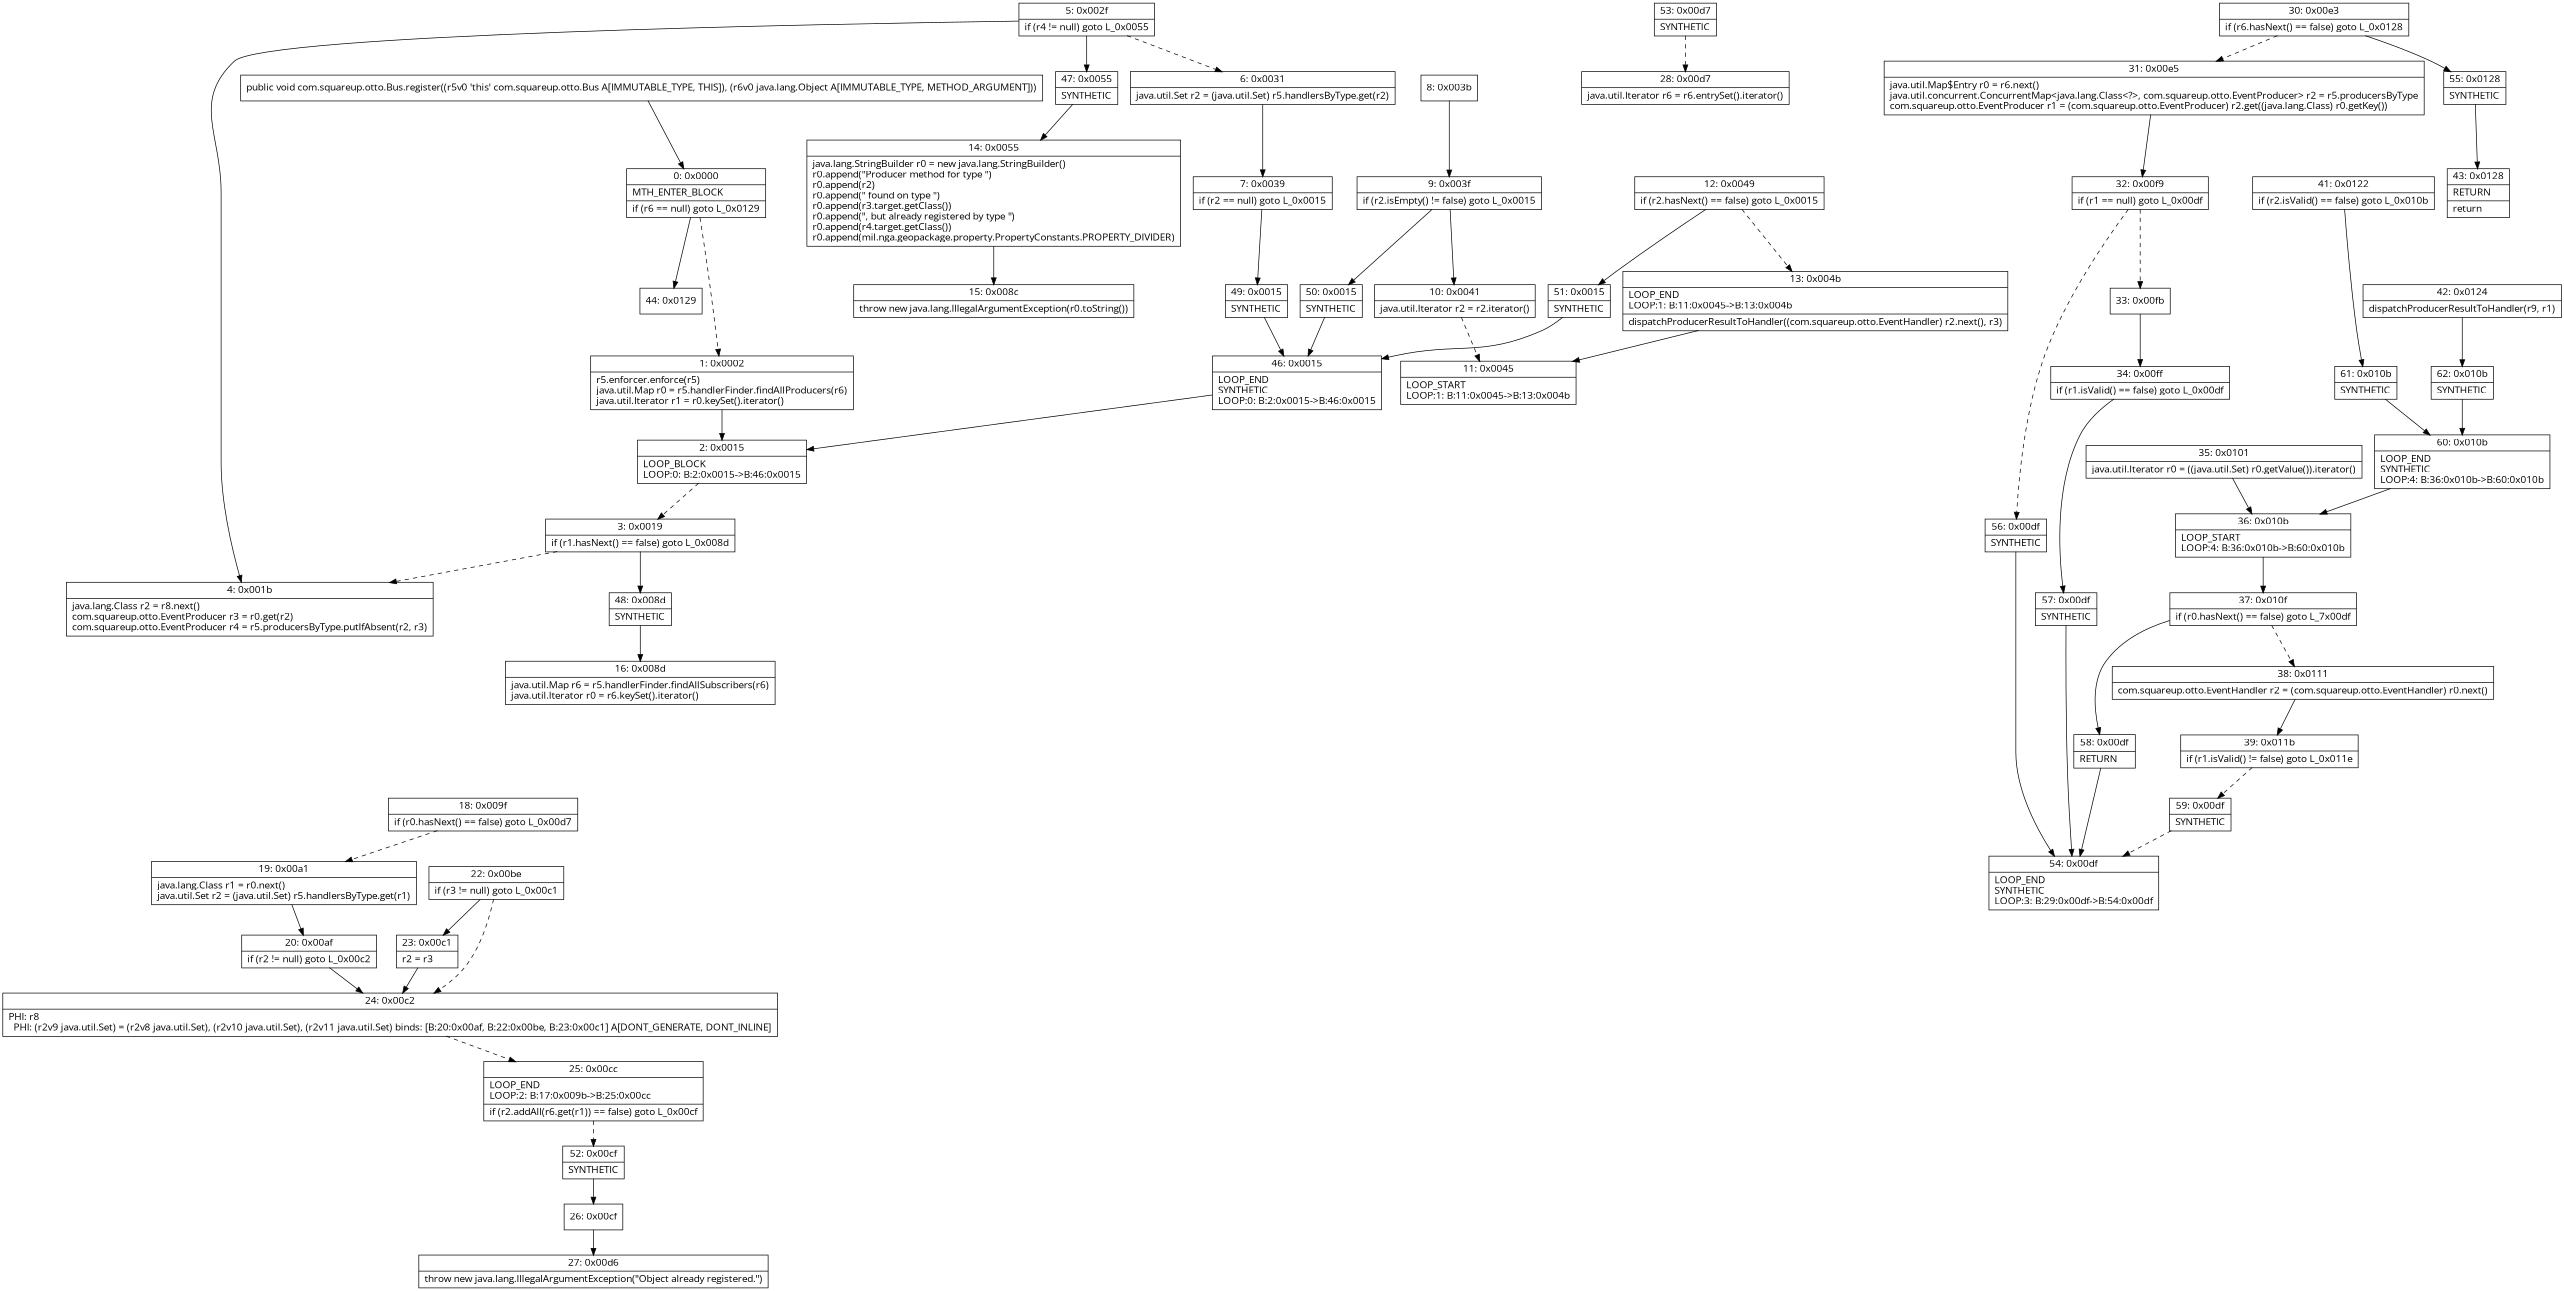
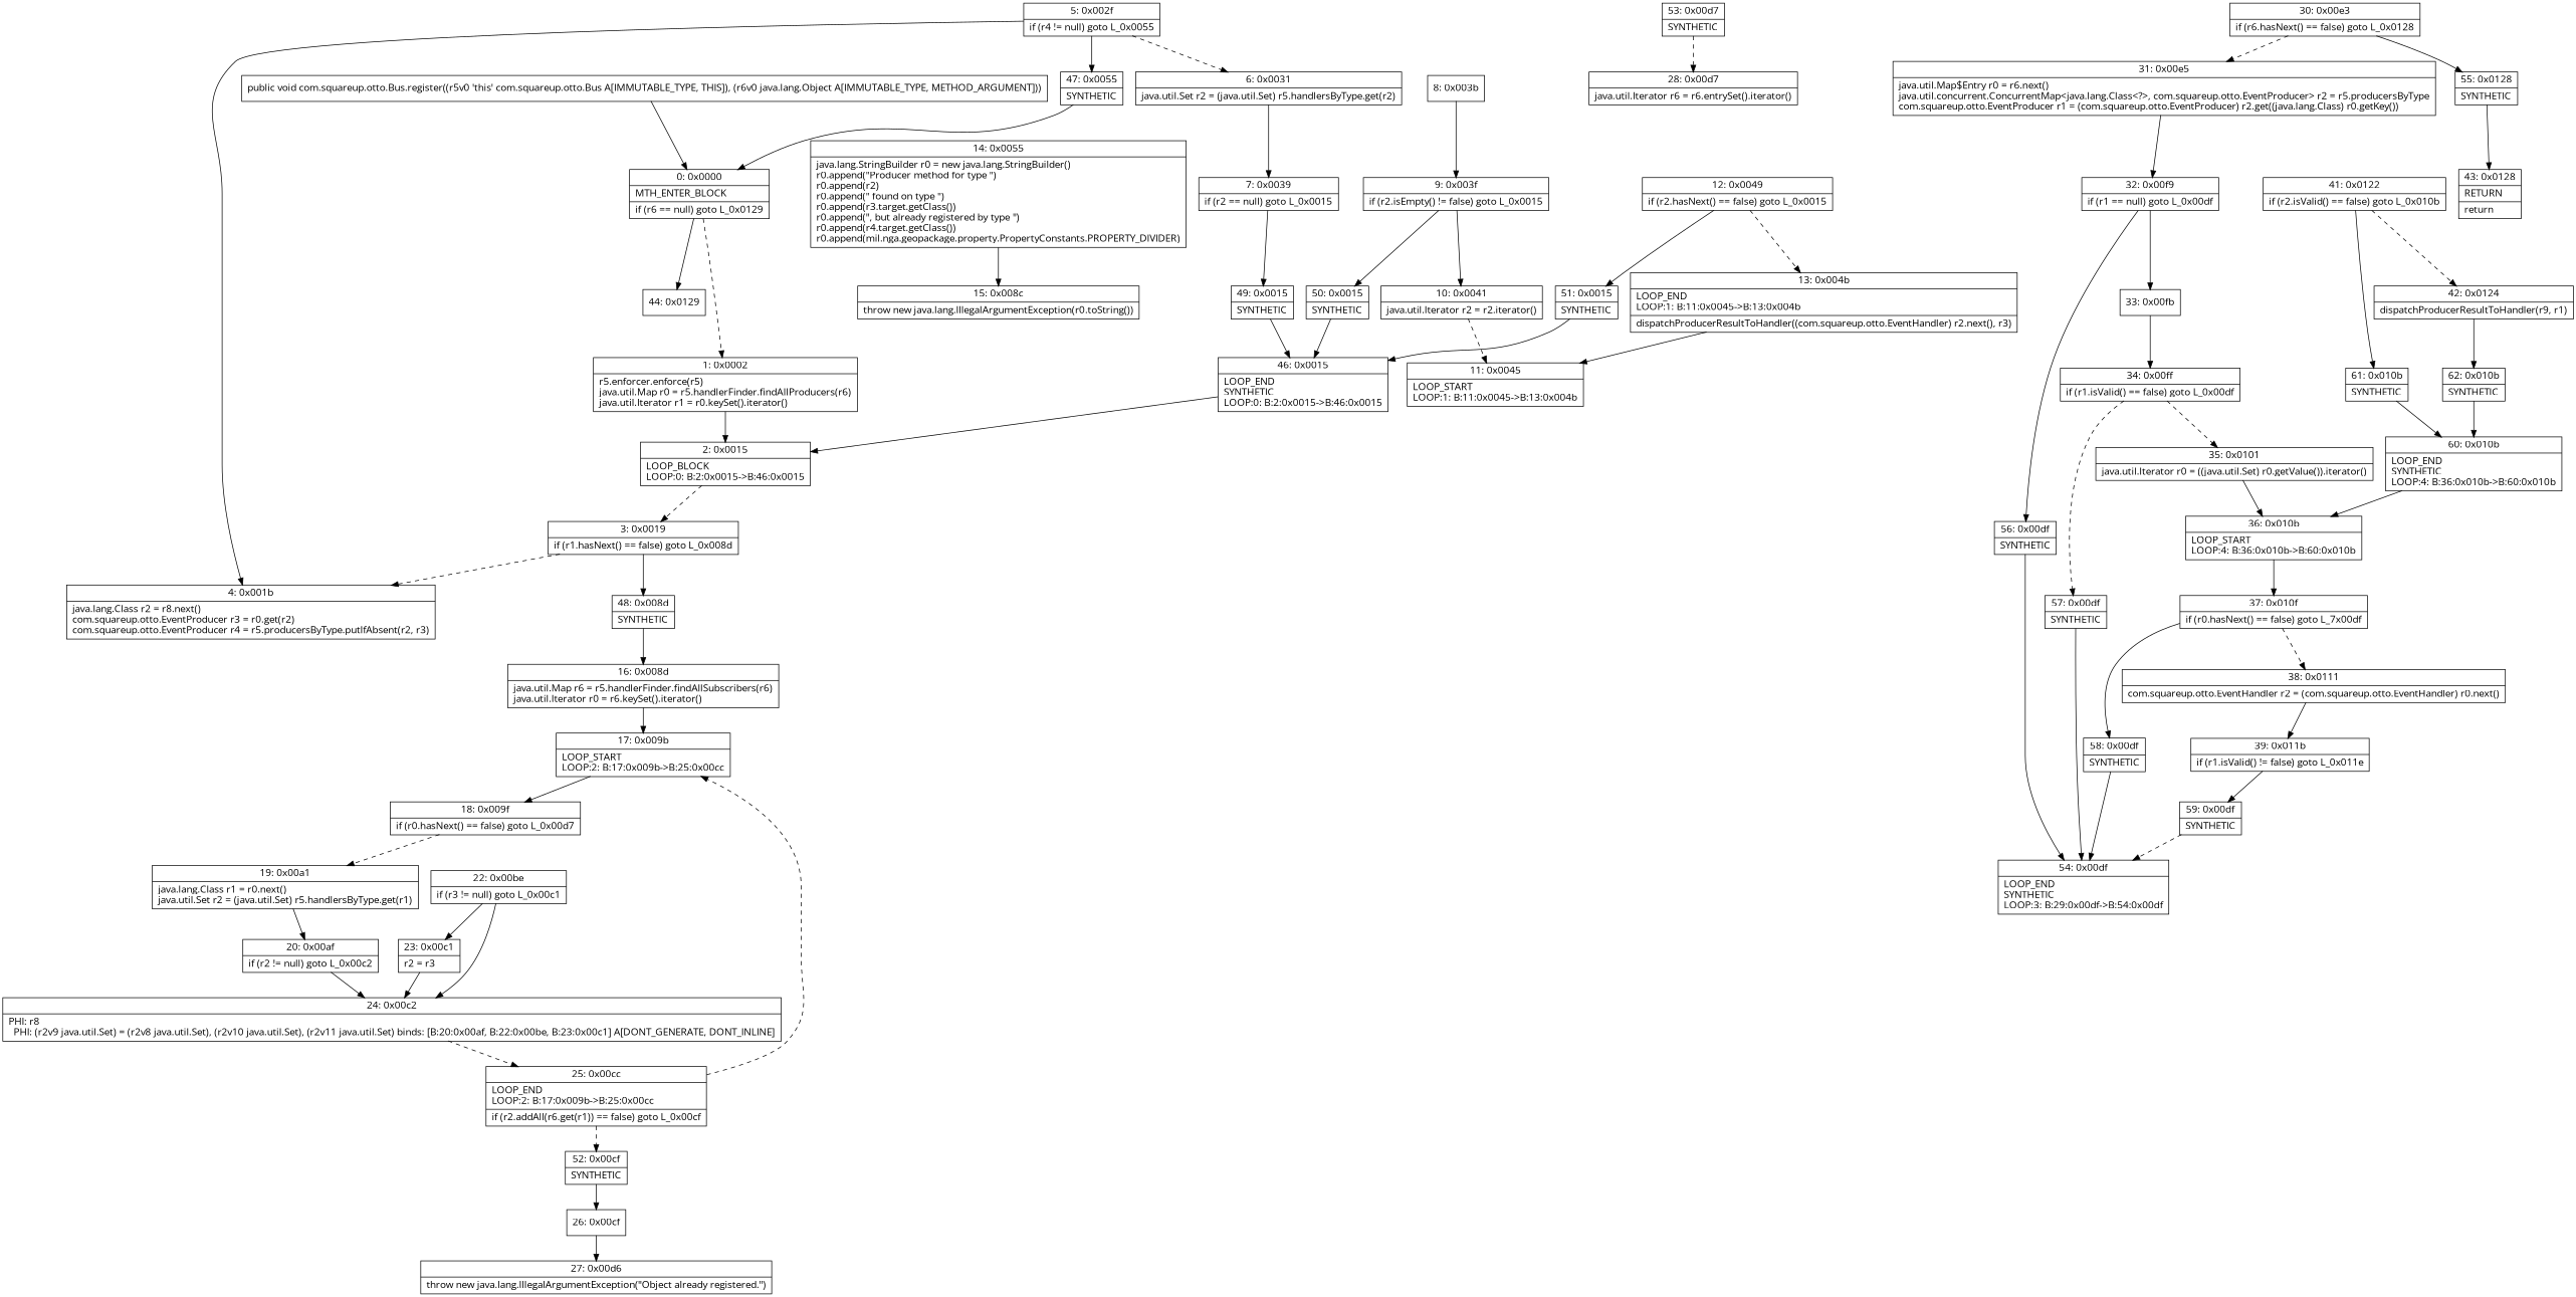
  digraph {
    fontname="Open Sans"
    node [fontname="Open Sans" shape=record]
    edge [fontname="Open Sans"]
    n1 [label="{0\:\ 0x0000|MTH_ENTER_BLOCK\l|if (r6 == null) goto L_0x0129\l}"]
    n2 [label="{1\:\ 0x0002|r5.enforcer.enforce(r5)\ljava.util.Map r0 = r5.handlerFinder.findAllProducers(r6)\ljava.util.Iterator r1 = r0.keySet().iterator()\l}"]
    n3 [label="{44\:\ 0x0129}"]
    n4 [label="{2\:\ 0x0015|LOOP_BLOCK\lLOOP:0: B:2:0x0015\-\>B:46:0x0015\l}"]
    n5 [label="{3\:\ 0x0019|if (r1.hasNext() == false) goto L_0x008d\l}"]
    n6 [label="{4\:\ 0x001b|java.lang.Class r2 = r8.next()\lcom.squareup.otto.EventProducer r3 = r0.get(r2)\lcom.squareup.otto.EventProducer r4 = r5.producersByType.putIfAbsent(r2, r3)\l}"]
    n7 [label="{48\:\ 0x008d|SYNTHETIC\l}"]
    n8 [label="{16\:\ 0x008d|java.util.Map r6 = r5.handlerFinder.findAllSubscribers(r6)\ljava.util.Iterator r0 = r6.keySet().iterator()\l}"]
    n9 [label="{5\:\ 0x002f|if (r4 != null) goto L_0x0055\l}"]
    n10 [label="{6\:\ 0x0031|java.util.Set r2 = (java.util.Set) r5.handlersByType.get(r2)\l}"]
    n11 [label="{47\:\ 0x0055|SYNTHETIC\l}"]
    n12 [label="{7\:\ 0x0039|if (r2 == null) goto L_0x0015\l}"]
    n13 [label="{14\:\ 0x0055|java.lang.StringBuilder r0 = new java.lang.StringBuilder()\lr0.append(\"Producer method for type \")\lr0.append(r2)\lr0.append(\" found on type \")\lr0.append(r3.target.getClass())\lr0.append(\", but already registered by type \")\lr0.append(r4.target.getClass())\lr0.append(mil.nga.geopackage.property.PropertyConstants.PROPERTY_DIVIDER)\l}"]
    n14 [label="{49\:\ 0x0015|SYNTHETIC\l}"]
    n15 [label="{8\:\ 0x003b}"]
    n16 [label="{9\:\ 0x003f|if (r2.isEmpty() != false) goto L_0x0015\l}"]
    n17 [label="{46\:\ 0x0015|LOOP_END\lSYNTHETIC\lLOOP:0: B:2:0x0015\-\>B:46:0x0015\l}"]
    n18 [label="{10\:\ 0x0041|java.util.Iterator r2 = r2.iterator()\l}"]
    n19 [label="{50\:\ 0x0015|SYNTHETIC\l}"]
    n20 [label="{11\:\ 0x0045|LOOP_START\lLOOP:1: B:11:0x0045\-\>B:13:0x004b\l}"]
    n21 [label="{12\:\ 0x0049|if (r2.hasNext() == false) goto L_0x0015\l}"]
    n22 [label="{13\:\ 0x004b|LOOP_END\lLOOP:1: B:11:0x0045\-\>B:13:0x004b\l|dispatchProducerResultToHandler((com.squareup.otto.EventHandler) r2.next(), r3)\l}"]
    n23 [label="{51\:\ 0x0015|SYNTHETIC\l}"]
    n24 [label="{15\:\ 0x008c|throw new java.lang.IllegalArgumentException(r0.toString())\l}"]
+   n25 [label="{17\:\ 0x009b|LOOP_START\lLOOP:2: B:17:0x009b\-\>B:25:0x00cc\l}"]
    n26 [label="{18\:\ 0x009f|if (r0.hasNext() == false) goto L_0x00d7\l}"]
    n27 [label="{19\:\ 0x00a1|java.lang.Class r1 = r0.next()\ljava.util.Set r2 = (java.util.Set) r5.handlersByType.get(r1)\l}"]
    n28 [label="{20\:\ 0x00af|if (r2 != null) goto L_0x00c2\l}"]
    n29 [label="{53\:\ 0x00d7|SYNTHETIC\l}"]
    n30 [label="{28\:\ 0x00d7|java.util.Iterator r6 = r6.entrySet().iterator()\l}"]
    n31 [label="{24\:\ 0x00c2|PHI: r8 \l  PHI: (r2v9 java.util.Set) = (r2v8 java.util.Set), (r2v10 java.util.Set), (r2v11 java.util.Set) binds: [B:20:0x00af, B:22:0x00be, B:23:0x00c1] A[DONT_GENERATE, DONT_INLINE]\l}"]
    n32 [label="{25\:\ 0x00cc|LOOP_END\lLOOP:2: B:17:0x009b\-\>B:25:0x00cc\l|if (r2.addAll(r6.get(r1)) == false) goto L_0x00cf\l}"]
    n33 [label="{22\:\ 0x00be|if (r3 != null) goto L_0x00c1\l}"]
    n34 [label="{23\:\ 0x00c1|r2 = r3\l}"]
    n35 [label="{52\:\ 0x00cf|SYNTHETIC\l}"]
    n36 [label="{26\:\ 0x00cf}"]
    n37 [label="{27\:\ 0x00d6|throw new java.lang.IllegalArgumentException(\"Object already registered.\")\l}"]
    n38 [label="{30\:\ 0x00e3|if (r6.hasNext() == false) goto L_0x0128\l}"]
    n39 [label="{31\:\ 0x00e5|java.util.Map$Entry r0 = r6.next()\ljava.util.concurrent.ConcurrentMap\<java.lang.Class\<?\>, com.squareup.otto.EventProducer\> r2 = r5.producersByType\lcom.squareup.otto.EventProducer r1 = (com.squareup.otto.EventProducer) r2.get((java.lang.Class) r0.getKey())\l}"]
    n40 [label="{55\:\ 0x0128|SYNTHETIC\l}"]
    n41 [label="{32\:\ 0x00f9|if (r1 == null) goto L_0x00df\l}"]
    n42 [label="{43\:\ 0x0128|RETURN\l|return\l}"]
    n43 [label="{33\:\ 0x00fb}"]
    n44 [label="{56\:\ 0x00df|SYNTHETIC\l}"]
    n45 [label="{34\:\ 0x00ff|if (r1.isValid() == false) goto L_0x00df\l}"]
    n46 [label="{54\:\ 0x00df|LOOP_END\lSYNTHETIC\lLOOP:3: B:29:0x00df\-\>B:54:0x00df\l}"]
    n47 [label="{35\:\ 0x0101|java.util.Iterator r0 = ((java.util.Set) r0.getValue()).iterator()\l}"]
    n48 [label="{57\:\ 0x00df|SYNTHETIC\l}"]
    n49 [label="{36\:\ 0x010b|LOOP_START\lLOOP:4: B:36:0x010b\-\>B:60:0x010b\l}"]
    n50 [label="{37\:\ 0x010f|if (r0.hasNext() == false) goto L_7x00df\l}"]
    n51 [label="{38\:\ 0x0111|com.squareup.otto.EventHandler r2 = (com.squareup.otto.EventHandler) r0.next()\l}"]
-   n52 [label="{58\:\ 0x00df|RETURN\l}"]
+   n52 [label="{58\:\ 0x00df|SYNTHETIC\l}"]
    n53 [label="{39\:\ 0x011b|if (r1.isValid() != false) goto L_0x011e\l}"]
    n54 [label="{59\:\ 0x00df|SYNTHETIC\l}"]
    n55 [label="{41\:\ 0x0122|if (r2.isValid() == false) goto L_0x010b\l}"]
    n56 [label="{42\:\ 0x0124|dispatchProducerResultToHandler(r9, r1)\l}"]
    n57 [label="{61\:\ 0x010b|SYNTHETIC\l}"]
    n58 [label="{62\:\ 0x010b|SYNTHETIC\l}"]
    n59 [label="{60\:\ 0x010b|LOOP_END\lSYNTHETIC\lLOOP:4: B:36:0x010b\-\>B:60:0x010b\l}"]
    n60 [label="{public void com.squareup.otto.Bus.register((r5v0 'this' com.squareup.otto.Bus A[IMMUTABLE_TYPE, THIS]), (r6v0 java.lang.Object A[IMMUTABLE_TYPE, METHOD_ARGUMENT])) }"]
    n1 -> n2 [style=dashed]
    n1 -> n3
    n2 -> n4
    n4 -> n5 [style=dashed]
    n5 -> n6 [style=dashed]
    n5 -> n7
    n7 -> n8
+   n8 -> n25
    n9 -> n6
    n9 -> n10 [style=dashed]
    n9 -> n11
    n10 -> n12
-   n11 -> n13
+   n11 -> n1
    n12 -> n14
    n13 -> n24
    n14 -> n17
    n15 -> n16
    n16 -> n18 [style=solid]
    n16 -> n19
    n17 -> n4
    n18 -> n20 [style=dashed]
    n19 -> n17
    n21 -> n22 [style=dashed]
    n21 -> n23
    n22 -> n20
    n23 -> n17
+   n25 -> n26
    n26 -> n27 [style=dashed]
    n27 -> n28
    n28 -> n31
    n29 -> n30 [style=dashed]
    n31 -> n32 [style=dashed]
+   n32 -> n25 [style=dashed]
    n32 -> n35 [style=dashed]
-   n33 -> n31 [style=dashed]
+   n33 -> n31 [style=solid]
    n33 -> n34
    n34 -> n31
    n35 -> n36
    n36 -> n37
    n38 -> n39 [style=dashed]
    n38 -> n40
    n39 -> n41
    n40 -> n42
-   n41 -> n43 [style=dashed]
-   n41 -> n44 [style=dashed]
+   n41 -> n43 [style=solid]
+   n41 -> n44
    n43 -> n45
    n44 -> n46
-   n45 -> n48
+   n45 -> n47 [style=dashed]
+   n45 -> n48 [style=dashed]
    n47 -> n49
    n48 -> n46
    n49 -> n50
    n50 -> n51 [style=dashed]
    n50 -> n52
    n51 -> n53
    n52 -> n46
-   n53 -> n54 [style=dashed]
+   n53 -> n54 [style=solid]
    n54 -> n46 [style=dashed]
+   n55 -> n56 [style=dashed]
    n55 -> n57
    n56 -> n58
    n57 -> n59
    n58 -> n59
    n59 -> n49
    n60 -> n1
  }
